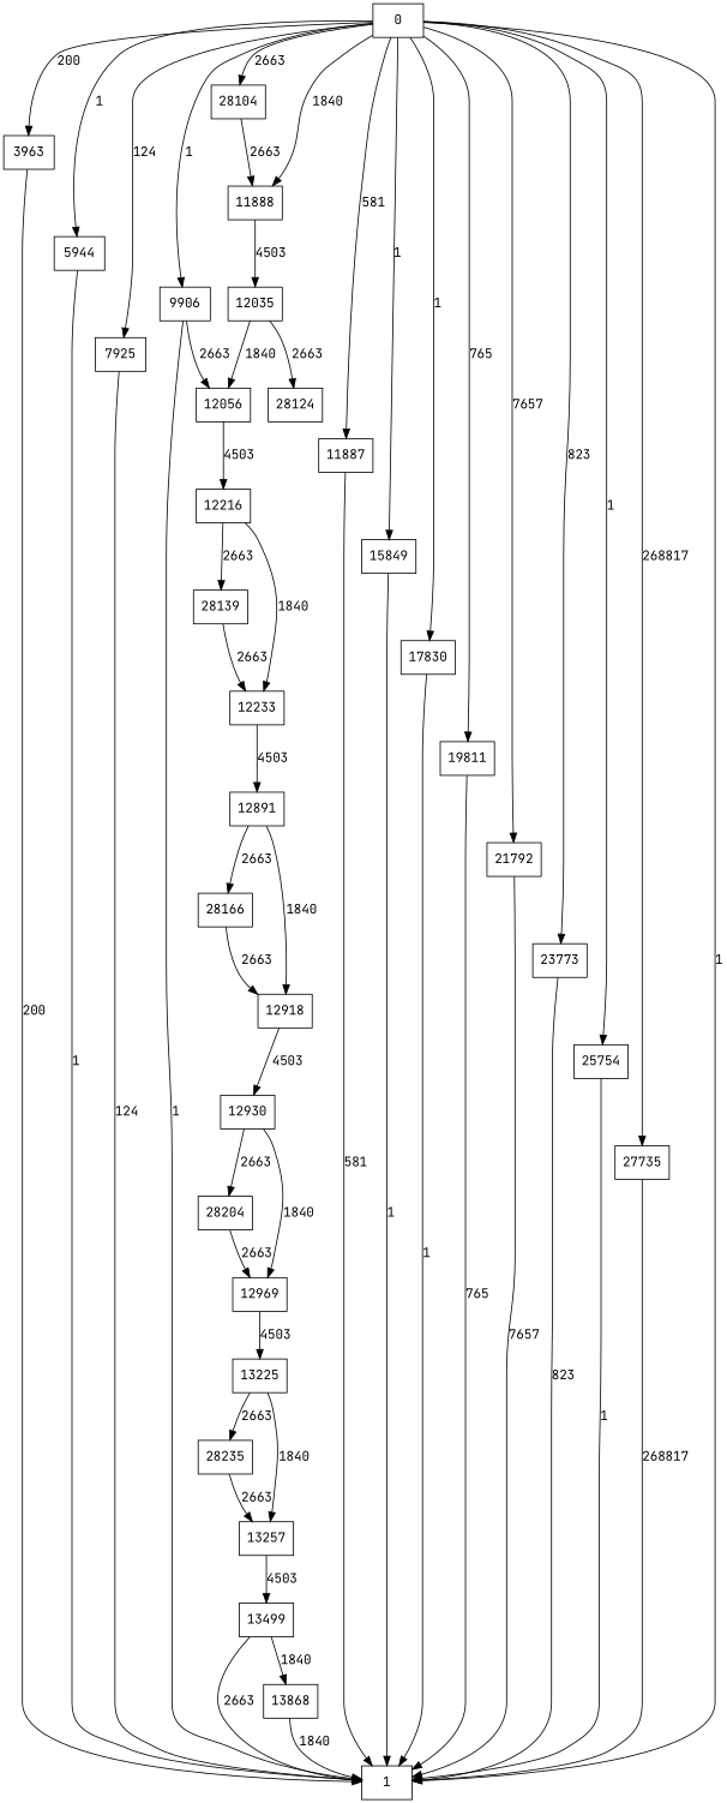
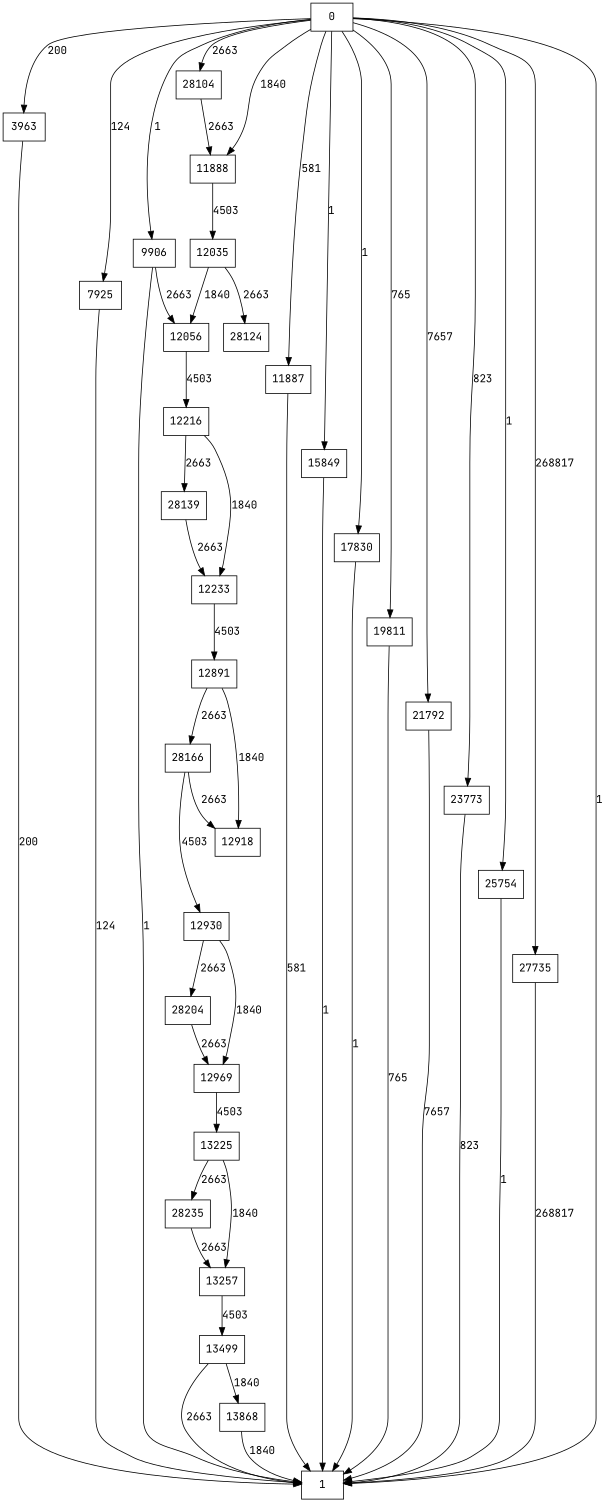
  digraph {
    fontname="JetBrains Mono"
    rankdir=TB
    node [fontname="JetBrains Mono" shape=rectangle]
    edge [fontname="JetBrains Mono"]
    3963
    1
-   5944
    7925
    9906
    12056
    11887
    11888
    12035
    28124
    12216
    12233
    28139
    12891
    12918
    28166
    12930
    12969
    28204
    13225
    13257
    28235
    13499
    13868
    15849
    17830
    19811
    21792
    23773
    25754
    27735
    28104
    0
    3963 -> 1 [label=200]
-   5944 -> 1 [label=1]
    7925 -> 1 [label=124]
    9906 -> 1 [label=1]
    9906 -> 12056 [label=2663]
    12056 -> 12216 [label=4503]
    11887 -> 1 [label=581]
    11888 -> 12035 [label=4503]
    12035 -> 12056 [label=1840]
    12035 -> 28124 [label=2663]
    12216 -> 12233 [label=1840]
    12216 -> 28139 [label=2663]
    12233 -> 12891 [label=4503]
    28139 -> 12233 [label=2663]
    12891 -> 12918 [label=1840]
    12891 -> 28166 [label=2663]
-   12918 -> 12930 [label=4503]
+   28166 -> 12930 [label=4503]
    28166 -> 12918 [label=2663]
    12930 -> 12969 [label=1840]
    12930 -> 28204 [label=2663]
    12969 -> 13225 [label=4503]
    28204 -> 12969 [label=2663]
    13225 -> 13257 [label=1840]
    13225 -> 28235 [label=2663]
    13257 -> 13499 [label=4503]
    28235 -> 13257 [label=2663]
    13499 -> 1 [label=2663]
    13499 -> 13868 [label=1840]
    13868 -> 1 [label=1840]
    15849 -> 1 [label=1]
    17830 -> 1 [label=1]
    19811 -> 1 [label=765]
    21792 -> 1 [label=7657]
    23773 -> 1 [label=823]
    25754 -> 1 [label=1]
    27735 -> 1 [label=268817]
    28104 -> 11888 [label=2663]
    0 -> 3963 [label=200]
    0 -> 1 [label=1]
-   0 -> 5944 [label=1]
    0 -> 7925 [label=124]
    0 -> 9906 [label=1]
    0 -> 11887 [label=581]
    0 -> 11888 [label=1840]
    0 -> 15849 [label=1]
    0 -> 17830 [label=1]
    0 -> 19811 [label=765]
    0 -> 21792 [label=7657]
    0 -> 23773 [label=823]
    0 -> 25754 [label=1]
    0 -> 27735 [label=268817]
    0 -> 28104 [label=2663]
  }
